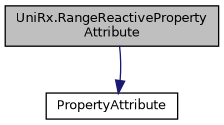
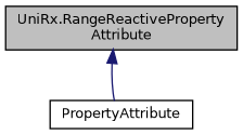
  digraph {
    node [color=black fontname=Helvetica fontsize=10 shape=record style=filled]
    n1 [fillcolor=grey75 fontcolor=black height=0.2 label="UniRx.RangeReactiveProperty\lAttribute" width=0.4]
    n2 [fillcolor=white height=0.2 label=PropertyAttribute width=0.4]
-   n2 -> n1 [color=midnightblue dir=back fontname=Helvetica fontsize=10 labelfontname=Helvetica labelfontsize=10 style=solid]
+   n1 -> n2 [color=midnightblue dir=back fontname=Helvetica fontsize=10 labelfontname=Helvetica labelfontsize=10 style=solid]
  }
